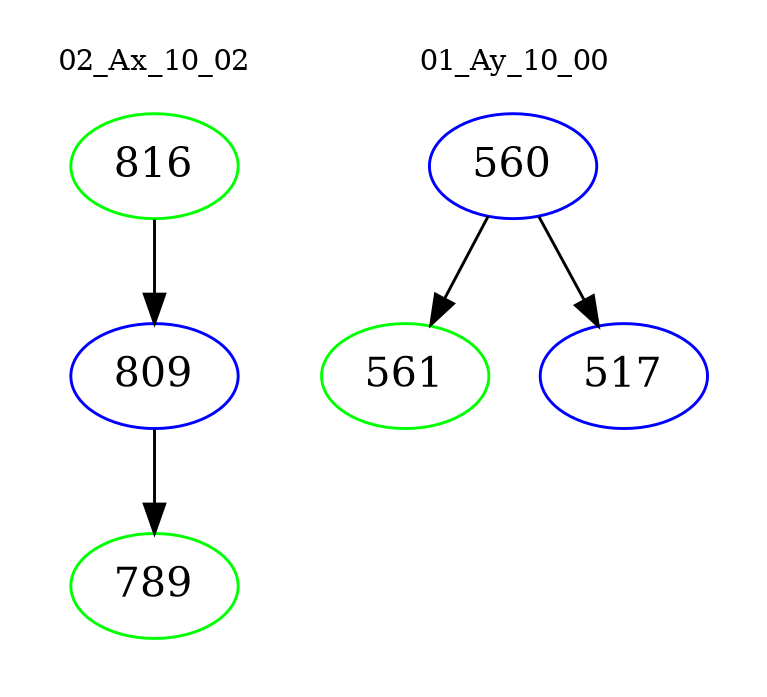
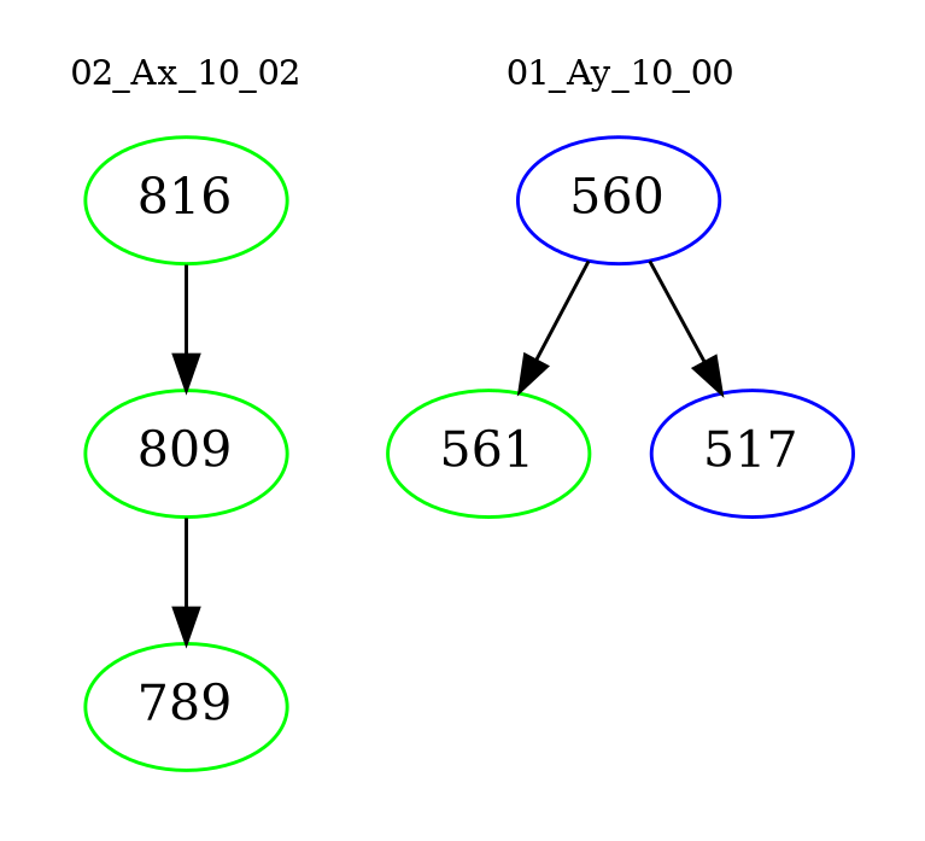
  digraph {
    fontname="DejaVu Serif"
    node [color=green fontname="DejaVu Serif"]
    edge [color=black fontname="DejaVu Serif"]
    n1 [label=816]
-   n2 [color=blue label=809]
+   n2 [label=809]
    n3 [label=789]
    n4 [label=561]
    n5 [color=blue label=560]
    n6 [color=blue label=517]
    subgraph cluster_1 {
      color=white
      fontsize=10
      label="02_Ax_10_02"
      n1
      n2
      n3
    }
    subgraph cluster_2 {
      color=white
      fontsize=10
      label="01_Ay_10_00"
      n4
      n5
      n6
    }
    n1 -> n2
    n2 -> n3
    n5 -> n4
    n5 -> n6
  }
